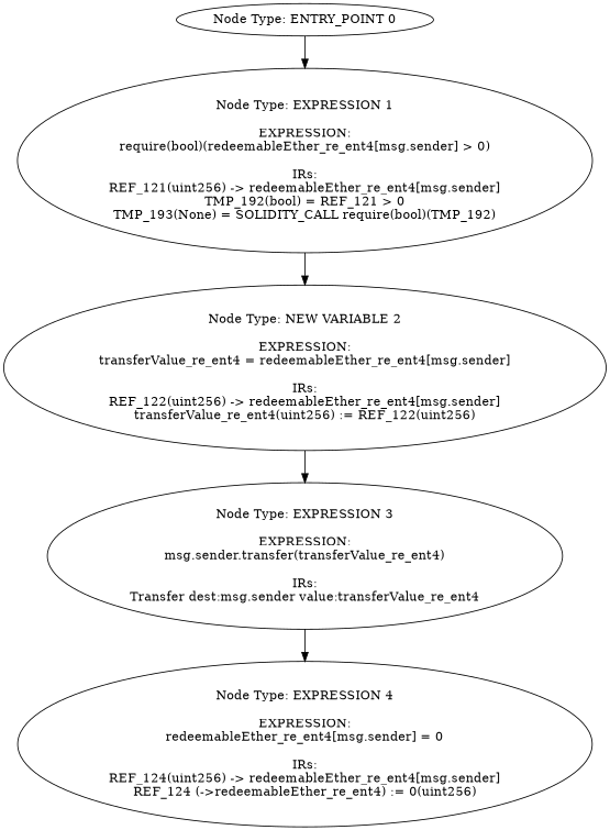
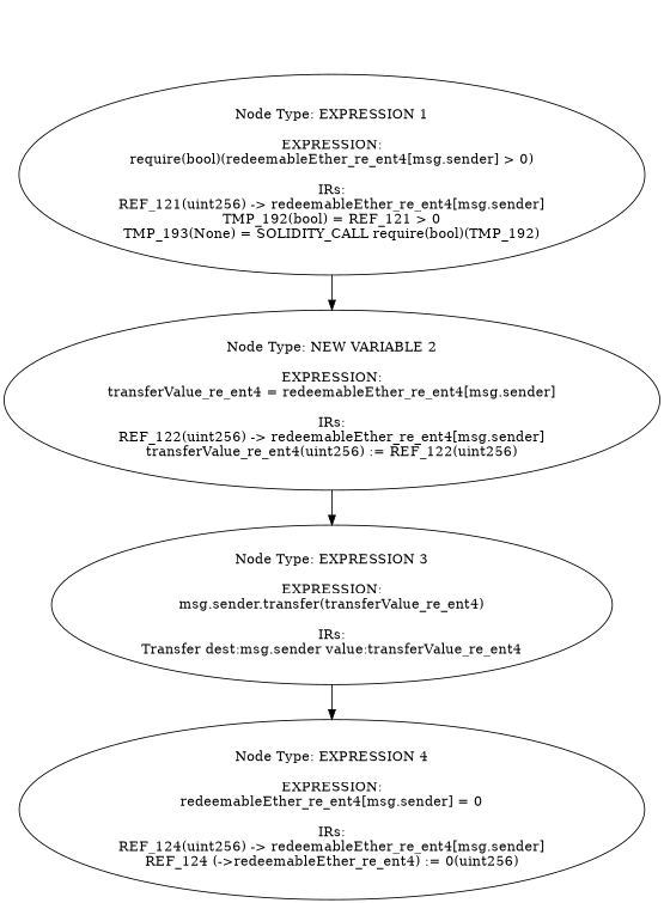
  digraph {
-   n1 [label="Node Type: ENTRY_POINT 0\n"]
    n2 [label="Node Type: EXPRESSION 1\n\nEXPRESSION:\nrequire(bool)(redeemableEther_re_ent4[msg.sender] > 0)\n\nIRs:\nREF_121(uint256) -> redeemableEther_re_ent4[msg.sender]\nTMP_192(bool) = REF_121 > 0\nTMP_193(None) = SOLIDITY_CALL require(bool)(TMP_192)"]
    n3 [label="Node Type: NEW VARIABLE 2\n\nEXPRESSION:\ntransferValue_re_ent4 = redeemableEther_re_ent4[msg.sender]\n\nIRs:\nREF_122(uint256) -> redeemableEther_re_ent4[msg.sender]\ntransferValue_re_ent4(uint256) := REF_122(uint256)"]
    n4 [label="Node Type: EXPRESSION 3\n\nEXPRESSION:\nmsg.sender.transfer(transferValue_re_ent4)\n\nIRs:\nTransfer dest:msg.sender value:transferValue_re_ent4"]
    n5 [label="Node Type: EXPRESSION 4\n\nEXPRESSION:\nredeemableEther_re_ent4[msg.sender] = 0\n\nIRs:\nREF_124(uint256) -> redeemableEther_re_ent4[msg.sender]\nREF_124 (->redeemableEther_re_ent4) := 0(uint256)"]
-   n1 -> n2
    n2 -> n3
    n3 -> n4
    n4 -> n5
  }
